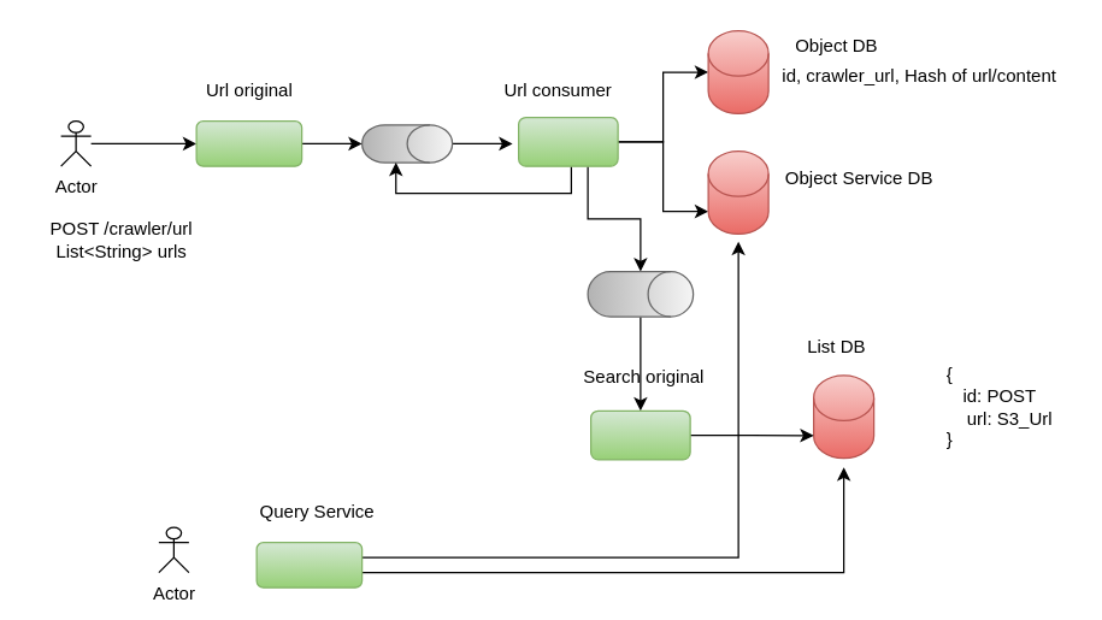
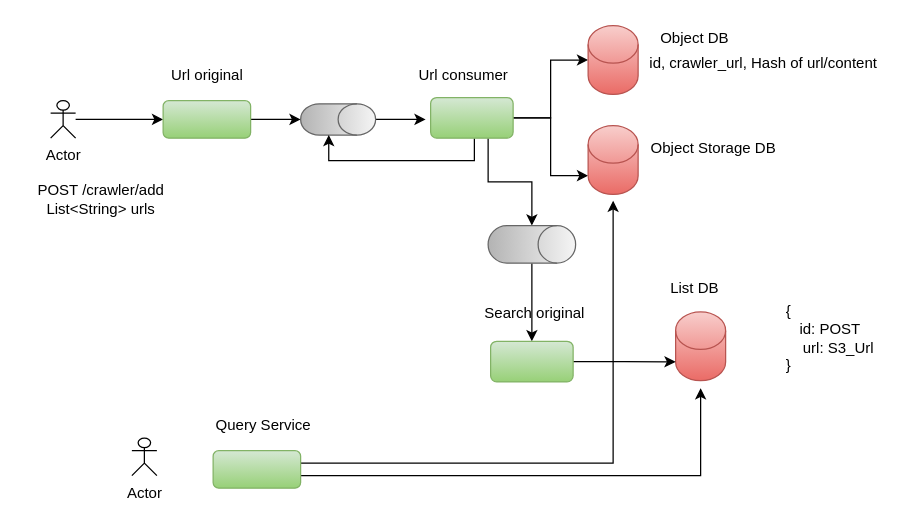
  <mxCell id="0" />
  <mxCell id="1" parent="0" />
  <mxCell id="2" style="edgeStyle=orthogonalEdgeStyle;rounded=0;orthogonalLoop=1;jettySize=auto;html=1;entryX=0;entryY=0.5;entryDx=0;entryDy=0;" edge="1" parent="1" source="3" target="5"><mxGeometry relative="1" as="geometry" /></mxCell>
  <mxCell id="3" value="Actor" style="shape=umlActor;verticalLabelPosition=bottom;verticalAlign=top;html=1;outlineConnect=0;" vertex="1" parent="1"><mxGeometry x="40" y="80" width="20" height="30" as="geometry" /></mxCell>
  <mxCell id="4" style="edgeStyle=orthogonalEdgeStyle;rounded=0;orthogonalLoop=1;jettySize=auto;html=1;entryX=0.5;entryY=1;entryDx=0;entryDy=0;entryPerimeter=0;" edge="1" parent="1" source="5" target="7"><mxGeometry relative="1" as="geometry" /></mxCell>
  <mxCell id="5" value="" style="rounded=1;whiteSpace=wrap;html=1;fillColor=#d5e8d4;gradientColor=#97d077;strokeColor=#82b366;" vertex="1" parent="1"><mxGeometry x="130" y="80" width="70" height="30" as="geometry" /></mxCell>
  <mxCell id="6" style="edgeStyle=orthogonalEdgeStyle;rounded=0;orthogonalLoop=1;jettySize=auto;html=1;" edge="1" parent="1" source="7"><mxGeometry relative="1" as="geometry"><mxPoint x="340" y="95" as="targetPoint" /></mxGeometry></mxCell>
  <mxCell id="7" value="" style="shape=cylinder3;whiteSpace=wrap;html=1;boundedLbl=1;backgroundOutline=1;size=15;direction=south;fillColor=#f5f5f5;gradientColor=#b3b3b3;strokeColor=#666666;" vertex="1" parent="1"><mxGeometry x="240" y="82.5" width="60" height="25" as="geometry" /></mxCell>
  <mxCell id="8" style="edgeStyle=orthogonalEdgeStyle;rounded=0;orthogonalLoop=1;jettySize=auto;html=1;entryX=1;entryY=0;entryDx=0;entryDy=37.5;entryPerimeter=0;" edge="1" parent="1" source="12" target="7"><mxGeometry relative="1" as="geometry"><Array as="points"><mxPoint x="379" y="128" /><mxPoint x="263" y="128" /></Array></mxGeometry></mxCell>
  <mxCell id="9" style="edgeStyle=orthogonalEdgeStyle;rounded=0;orthogonalLoop=1;jettySize=auto;html=1;entryX=0;entryY=0.5;entryDx=0;entryDy=0;entryPerimeter=0;" edge="1" parent="1" source="12" target="13"><mxGeometry relative="1" as="geometry" /></mxCell>
  <mxCell id="10" style="edgeStyle=orthogonalEdgeStyle;rounded=0;orthogonalLoop=1;jettySize=auto;html=1;entryX=0;entryY=1;entryDx=0;entryDy=-15;entryPerimeter=0;" edge="1" parent="1" source="12" target="14"><mxGeometry relative="1" as="geometry" /></mxCell>
  <mxCell id="11" style="edgeStyle=orthogonalEdgeStyle;rounded=0;orthogonalLoop=1;jettySize=auto;html=1;entryX=0;entryY=0.5;entryDx=0;entryDy=0;entryPerimeter=0;" edge="1" parent="1" source="12" target="21"><mxGeometry relative="1" as="geometry"><Array as="points"><mxPoint x="390" y="145" /><mxPoint x="425" y="145" /></Array></mxGeometry></mxCell>
  <mxCell id="12" value="" style="rounded=1;whiteSpace=wrap;html=1;fillColor=#d5e8d4;gradientColor=#97d077;strokeColor=#82b366;" vertex="1" parent="1"><mxGeometry x="344" y="77.5" width="66" height="32.5" as="geometry" /></mxCell>
  <mxCell id="13" value="" style="shape=cylinder3;whiteSpace=wrap;html=1;boundedLbl=1;backgroundOutline=1;size=15;fillColor=#f8cecc;gradientColor=#ea6b66;strokeColor=#b85450;" vertex="1" parent="1"><mxGeometry x="470" y="20" width="40" height="55" as="geometry" /></mxCell>
  <mxCell id="14" value="" style="shape=cylinder3;whiteSpace=wrap;html=1;boundedLbl=1;backgroundOutline=1;size=15;fillColor=#f8cecc;gradientColor=#ea6b66;strokeColor=#b85450;" vertex="1" parent="1"><mxGeometry x="470" y="100" width="40" height="55" as="geometry" /></mxCell>
  <mxCell id="15" value="Object DB" style="text;html=1;align=center;verticalAlign=middle;resizable=0;points=[];autosize=1;strokeColor=none;fillColor=none;" vertex="1" parent="1"><mxGeometry x="510" y="20" width="90" height="20" as="geometry" /></mxCell>
- <mxCell id="16" value="Object Service DB" style="text;html=1;align=center;verticalAlign=middle;resizable=0;points=[];autosize=1;strokeColor=none;fillColor=none;" vertex="1" parent="1"><mxGeometry x="510" y="107.5" width="120" height="20" as="geometry" /></mxCell>
+ <mxCell id="16" value="Object Storage DB" style="text;html=1;align=center;verticalAlign=middle;resizable=0;points=[];autosize=1;strokeColor=none;fillColor=none;" vertex="1" parent="1"><mxGeometry x="510" y="107.5" width="120" height="20" as="geometry" /></mxCell>
  <mxCell id="17" value="" style="shape=cylinder3;whiteSpace=wrap;html=1;boundedLbl=1;backgroundOutline=1;size=15;fillColor=#f8cecc;gradientColor=#ea6b66;strokeColor=#b85450;" vertex="1" parent="1"><mxGeometry x="540" y="249" width="40" height="55" as="geometry" /></mxCell>
  <mxCell id="18" value="Url original" style="text;html=1;align=center;verticalAlign=middle;resizable=0;points=[];autosize=1;strokeColor=none;fillColor=none;" vertex="1" parent="1"><mxGeometry x="125" y="50" width="80" height="20" as="geometry" /></mxCell>
  <mxCell id="19" value="Url consumer" style="text;html=1;align=center;verticalAlign=middle;resizable=0;points=[];autosize=1;strokeColor=none;fillColor=none;" vertex="1" parent="1"><mxGeometry x="330" y="50" width="80" height="20" as="geometry" /></mxCell>
  <mxCell id="20" style="edgeStyle=orthogonalEdgeStyle;rounded=0;orthogonalLoop=1;jettySize=auto;html=1;entryX=0.5;entryY=0;entryDx=0;entryDy=0;" edge="1" parent="1" source="21" target="23"><mxGeometry relative="1" as="geometry" /></mxCell>
  <mxCell id="21" value="" style="shape=cylinder3;whiteSpace=wrap;html=1;boundedLbl=1;backgroundOutline=1;size=15;direction=south;fillColor=#f5f5f5;gradientColor=#b3b3b3;strokeColor=#666666;" vertex="1" parent="1"><mxGeometry x="390" y="180" width="70" height="30" as="geometry" /></mxCell>
  <mxCell id="22" style="edgeStyle=orthogonalEdgeStyle;rounded=0;orthogonalLoop=1;jettySize=auto;html=1;entryX=0;entryY=1;entryDx=0;entryDy=-15;entryPerimeter=0;" edge="1" parent="1" source="23" target="17"><mxGeometry relative="1" as="geometry" /></mxCell>
  <mxCell id="23" value="" style="rounded=1;whiteSpace=wrap;html=1;fillColor=#d5e8d4;gradientColor=#97d077;strokeColor=#82b366;" vertex="1" parent="1"><mxGeometry x="392" y="272.5" width="66" height="32.5" as="geometry" /></mxCell>
  <mxCell id="24" value="Search original" style="text;html=1;align=center;verticalAlign=middle;resizable=0;points=[];autosize=1;strokeColor=none;fillColor=none;" vertex="1" parent="1"><mxGeometry x="372" y="240" width="110" height="20" as="geometry" /></mxCell>
  <mxCell id="25" value="List DB" style="text;html=1;align=center;verticalAlign=middle;resizable=0;points=[];autosize=1;strokeColor=none;fillColor=none;" vertex="1" parent="1"><mxGeometry x="520" y="220" width="70" height="20" as="geometry" /></mxCell>
  <mxCell id="26" style="edgeStyle=orthogonalEdgeStyle;rounded=0;orthogonalLoop=1;jettySize=auto;html=1;" edge="1" parent="1" source="28"><mxGeometry relative="1" as="geometry"><mxPoint x="560" y="310" as="targetPoint" /><Array as="points"><mxPoint x="560" y="380" /></Array></mxGeometry></mxCell>
  <mxCell id="27" style="edgeStyle=orthogonalEdgeStyle;rounded=0;orthogonalLoop=1;jettySize=auto;html=1;" edge="1" parent="1" source="28"><mxGeometry relative="1" as="geometry"><mxPoint x="490" y="160" as="targetPoint" /><Array as="points"><mxPoint x="490" y="370" /></Array></mxGeometry></mxCell>
  <mxCell id="28" value="" style="rounded=1;whiteSpace=wrap;html=1;fillColor=#d5e8d4;gradientColor=#97d077;strokeColor=#82b366;" vertex="1" parent="1"><mxGeometry x="170" y="360" width="70" height="30" as="geometry" /></mxCell>
  <mxCell id="29" value="Query Service" style="text;html=1;align=center;verticalAlign=middle;resizable=0;points=[];autosize=1;strokeColor=none;fillColor=none;" vertex="1" parent="1"><mxGeometry x="165" y="330" width="90" height="20" as="geometry" /></mxCell>
  <mxCell id="30" value="Actor" style="shape=umlActor;verticalLabelPosition=bottom;verticalAlign=top;html=1;outlineConnect=0;" vertex="1" parent="1"><mxGeometry x="105" y="350" width="20" height="30" as="geometry" /></mxCell>
- <mxCell id="31" value="POST /crawler/url&lt;br&gt;List&amp;lt;String&amp;gt; urls" style="text;html=1;align=center;verticalAlign=middle;resizable=0;points=[];autosize=1;strokeColor=none;fillColor=none;" vertex="1" parent="1"><mxGeometry x="20" y="144" width="120" height="30" as="geometry" /></mxCell>
+ <mxCell id="31" value="POST /crawler/add&lt;br&gt;List&amp;lt;String&amp;gt; urls" style="text;html=1;align=center;verticalAlign=middle;resizable=0;points=[];autosize=1;strokeColor=none;fillColor=none;" vertex="1" parent="1"><mxGeometry x="20" y="144" width="120" height="30" as="geometry" /></mxCell>
  <mxCell id="32" value="id, crawler_url, Hash of url/content" style="text;html=1;align=center;verticalAlign=middle;resizable=0;points=[];autosize=1;strokeColor=none;fillColor=none;" vertex="1" parent="1"><mxGeometry x="510" y="40" width="200" height="20" as="geometry" /></mxCell>
  <mxCell id="33" value="{&lt;br&gt;&lt;span style=&quot;white-space: pre&quot;&gt;&#09;&lt;/span&gt;&lt;span style=&quot;white-space: pre&quot;&gt;&#09;&amp;nbsp;&lt;/span&gt;&amp;nbsp; &amp;nbsp;id: POST&lt;br&gt;&lt;span style=&quot;white-space: pre&quot;&gt;&#09;&lt;/span&gt;&lt;span style=&quot;white-space: pre&quot;&gt;&#09;&amp;nbsp;&lt;/span&gt;&amp;nbsp; &lt;span style=&quot;white-space: pre&quot;&gt;&#09;&lt;/span&gt;url: S3_Url&lt;br&gt;}" style="text;html=1;align=center;verticalAlign=middle;resizable=0;points=[];autosize=1;strokeColor=none;fillColor=none;" vertex="1" parent="1"><mxGeometry x="555" y="240" width="150" height="60" as="geometry" /></mxCell>
